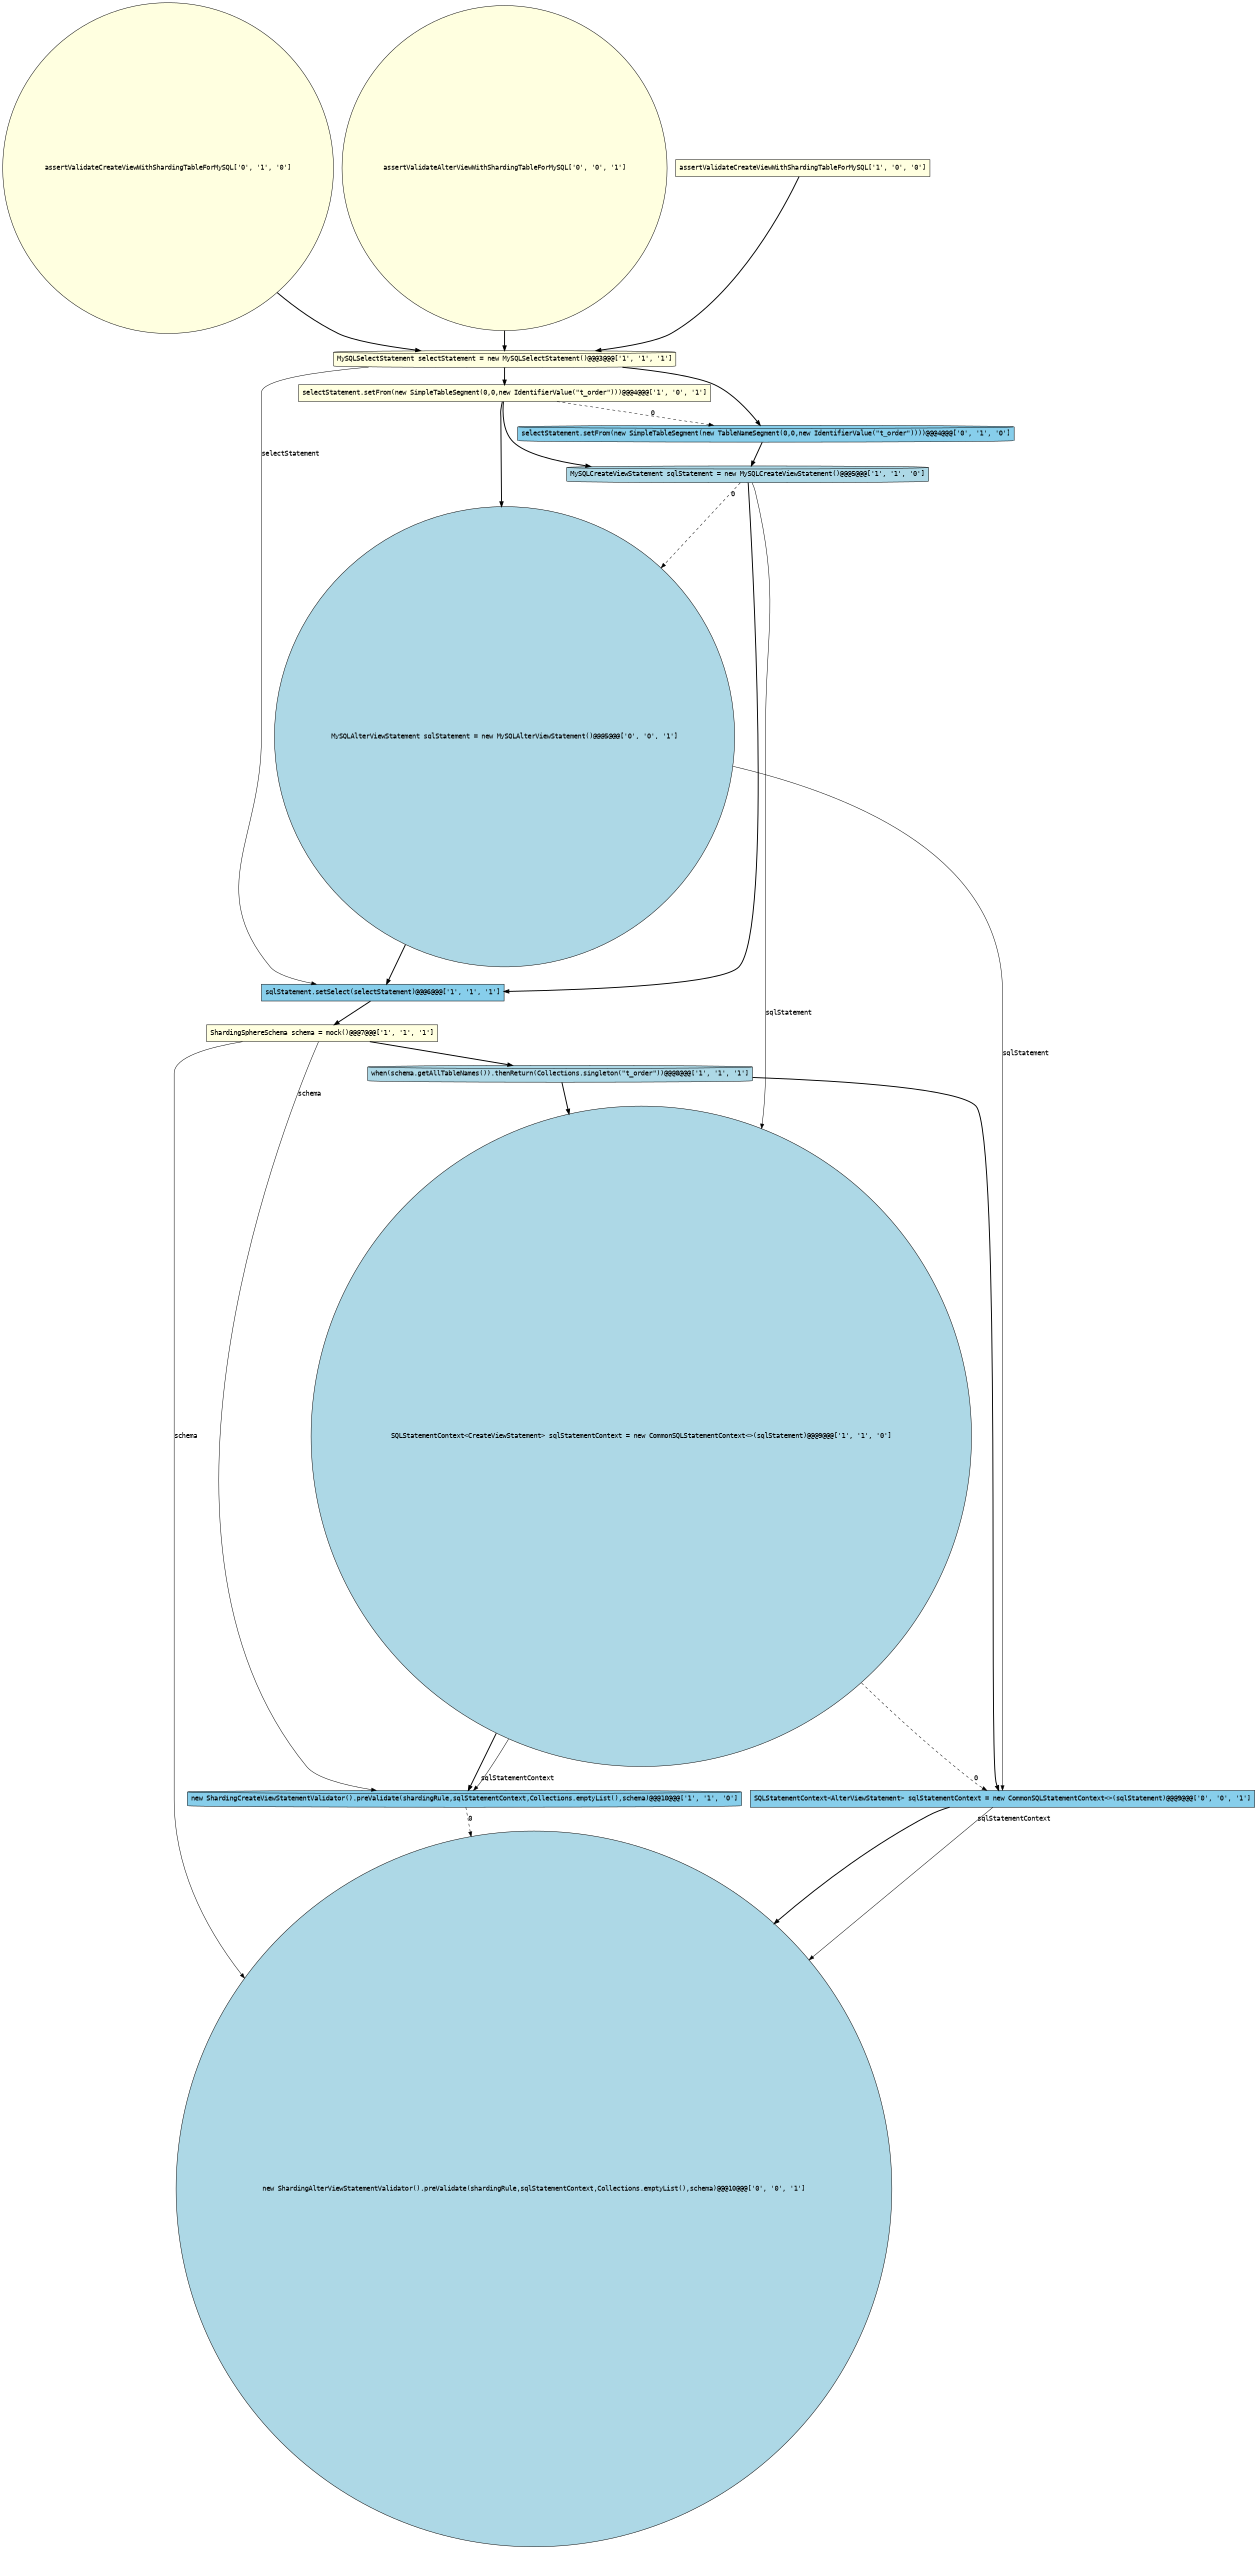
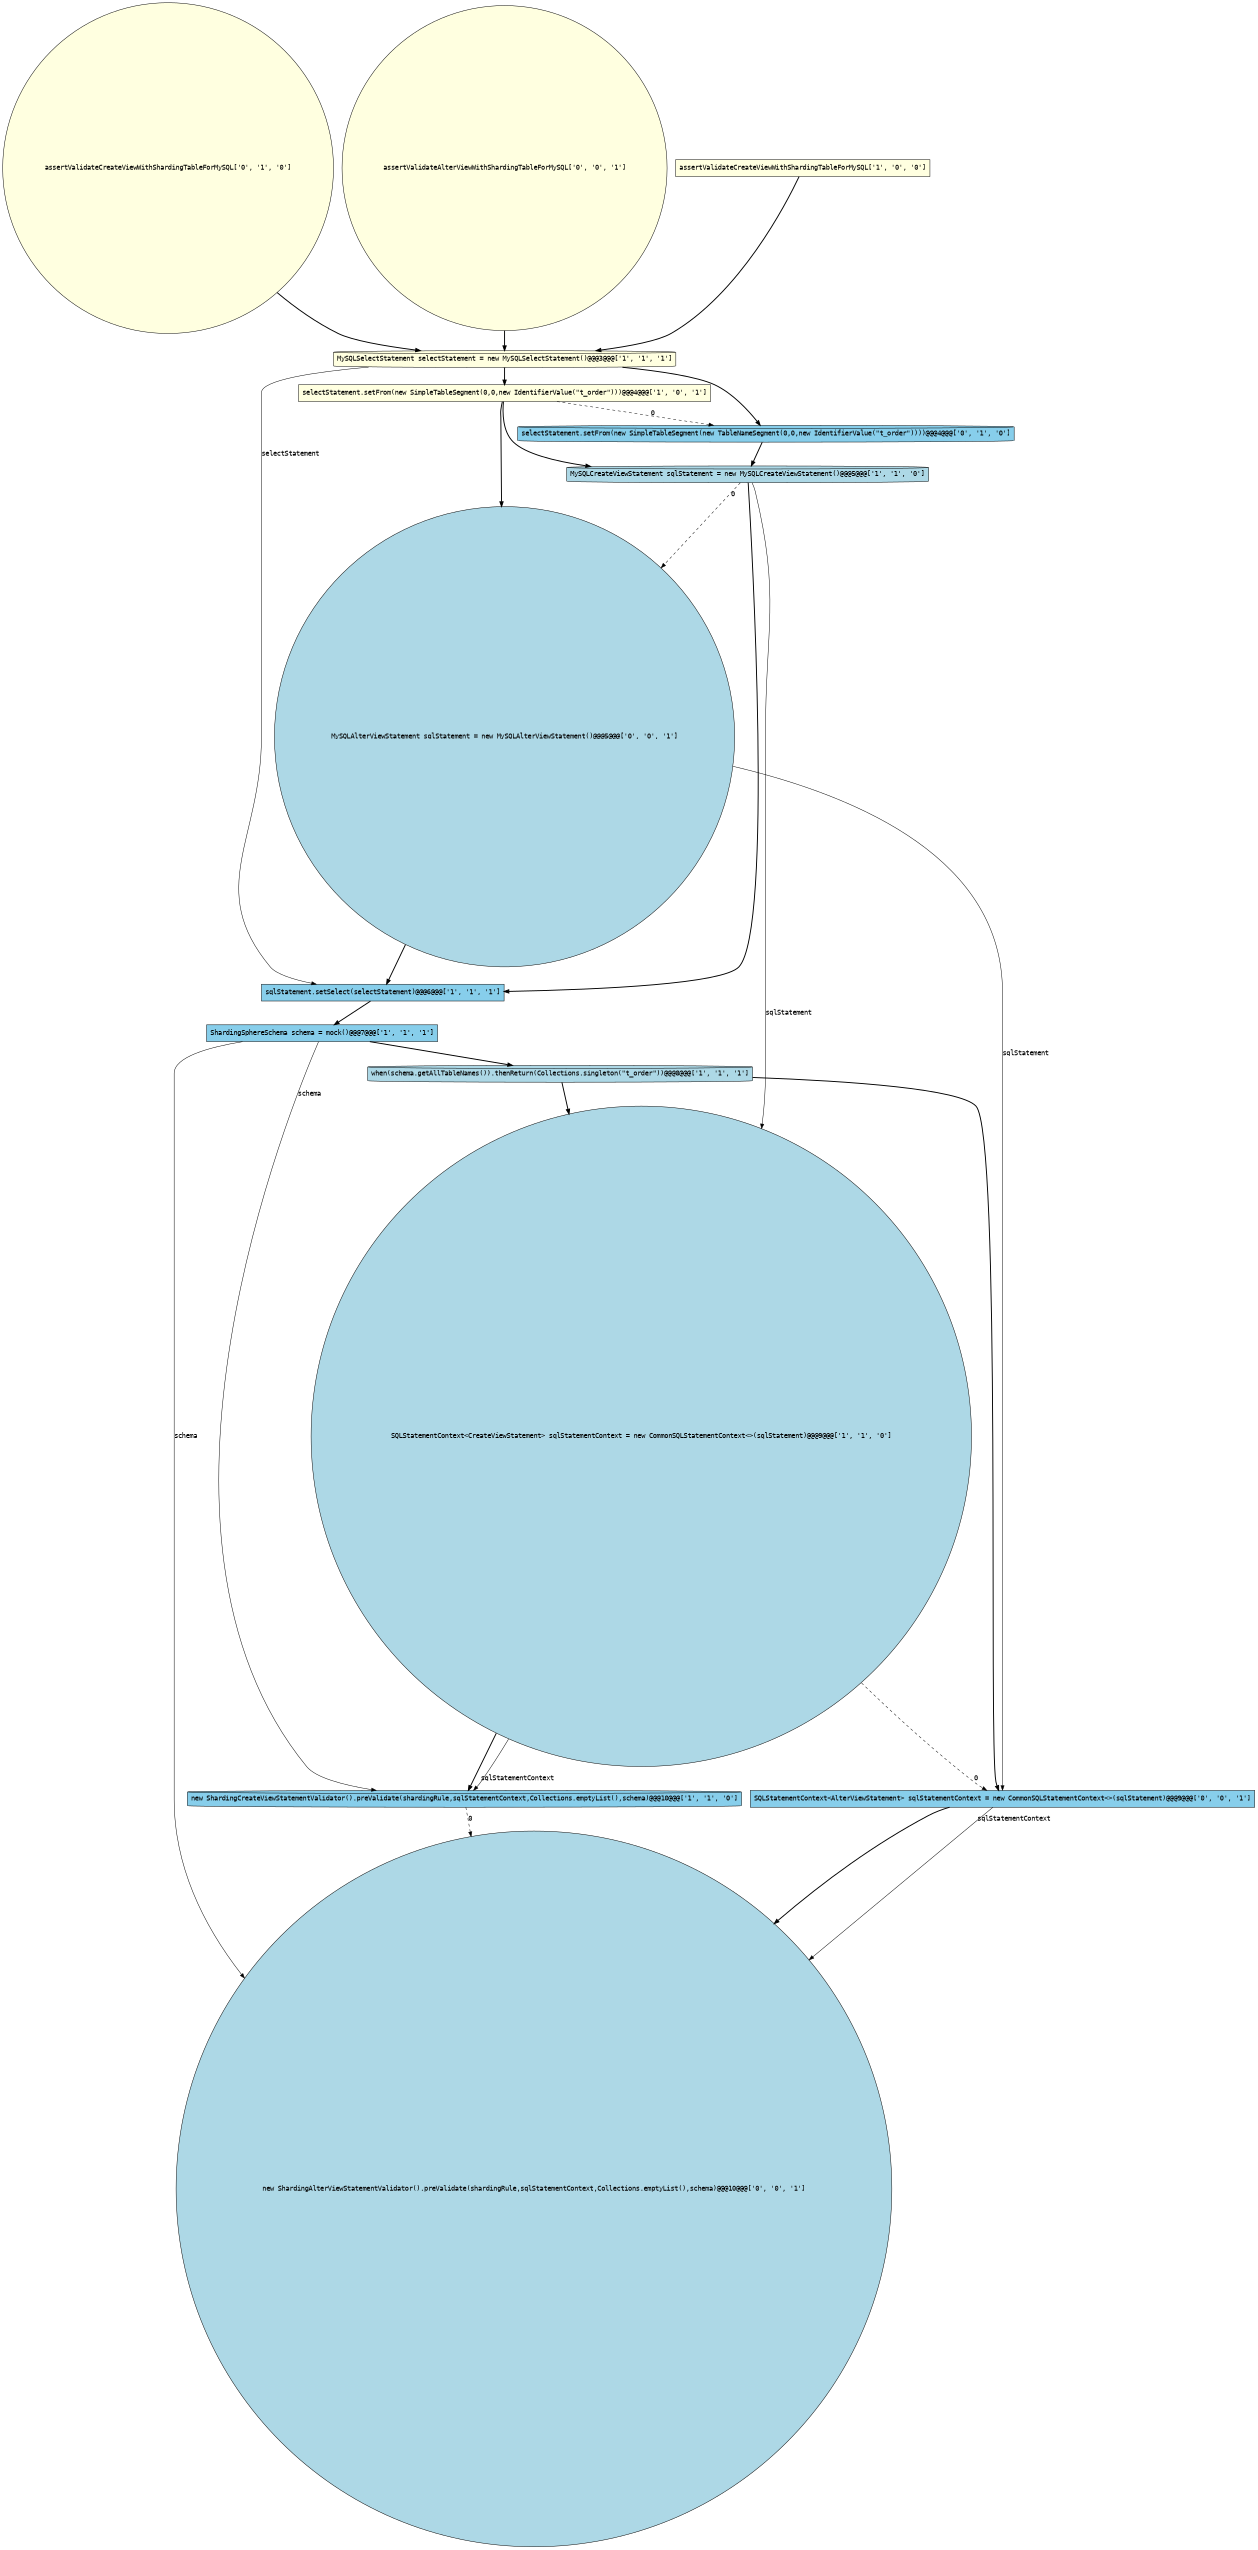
  digraph {
    fontname="DejaVu Sans Mono"
    node [fillcolor=skyblue shape=box style=filled fontname="DejaVu Sans Mono"]
    edge [style=bold fontname="DejaVu Sans Mono"]
    n1 [label="sqlStatement.setSelect(selectStatement)@@@6@@@['1', '1', '1']"]
-   n2 [fillcolor=lightyellow label="ShardingSphereSchema schema = mock()@@@7@@@['1', '1', '1']"]
+   n2 [label="ShardingSphereSchema schema = mock()@@@7@@@['1', '1', '1']"]
    n3 [fillcolor=lightyellow label="MySQLSelectStatement selectStatement = new MySQLSelectStatement()@@@3@@@['1', '1', '1']" shape=cylinder]
    n4 [fillcolor=lightyellow label="selectStatement.setFrom(new SimpleTableSegment(0,0,new IdentifierValue(\"t_order\")))@@@4@@@['1', '0', '1']"]
    n5 [label="selectStatement.setFrom(new SimpleTableSegment(new TableNameSegment(0,0,new IdentifierValue(\"t_order\"))))@@@4@@@['0', '1', '0']" shape=cylinder]
    n6 [label="new ShardingCreateViewStatementValidator().preValidate(shardingRule,sqlStatementContext,Collections.emptyList(),schema)@@@10@@@['1', '1', '0']" shape=cylinder]
    n7 [fillcolor=lightblue label="when(schema.getAllTableNames()).thenReturn(Collections.singleton(\"t_order\"))@@@8@@@['1', '1', '1']" shape=cylinder]
    n8 [fillcolor=lightblue label="new ShardingAlterViewStatementValidator().preValidate(shardingRule,sqlStatementContext,Collections.emptyList(),schema)@@@10@@@['0', '0', '1']" shape=circle]
    n9 [fillcolor=lightyellow label="assertValidateCreateViewWithShardingTableForMySQL['0', '1', '0']" shape=circle]
    n10 [fillcolor=lightyellow label="assertValidateAlterViewWithShardingTableForMySQL['0', '0', '1']" shape=circle]
    n11 [fillcolor=lightblue label="SQLStatementContext<CreateViewStatement> sqlStatementContext = new CommonSQLStatementContext<>(sqlStatement)@@@9@@@['1', '1', '0']" shape=circle]
    n12 [label="SQLStatementContext<AlterViewStatement> sqlStatementContext = new CommonSQLStatementContext<>(sqlStatement)@@@9@@@['0', '0', '1']"]
    n13 [fillcolor=lightblue label="MySQLAlterViewStatement sqlStatement = new MySQLAlterViewStatement()@@@5@@@['0', '0', '1']" shape=circle]
    n14 [fillcolor=lightblue label="MySQLCreateViewStatement sqlStatement = new MySQLCreateViewStatement()@@@5@@@['1', '1', '0']" shape=cylinder]
    n15 [fillcolor=lightyellow label="assertValidateCreateViewWithShardingTableForMySQL['1', '0', '0']"]
    n1 -> n2
    n2 -> n6 [label=schema style=solid]
    n2 -> n7
    n2 -> n8 [label=schema style=solid]
    n3 -> n1 [label=selectStatement style=solid]
    n3 -> n4
    n3 -> n5
    n4 -> n5 [label=0 style=dashed]
    n4 -> n13
    n4 -> n14
    n5 -> n14
    n6 -> n8 [label=0 style=dashed]
    n7 -> n11
    n7 -> n12
    n9 -> n3
    n10 -> n3
    n11 -> n6
    n11 -> n6 [label=sqlStatementContext style=solid]
    n11 -> n12 [label=0 style=dashed]
    n12 -> n8
    n12 -> n8 [label=sqlStatementContext style=solid]
    n13 -> n1
    n13 -> n12 [label=sqlStatement style=solid]
    n14 -> n1
    n14 -> n11 [label=sqlStatement style=solid]
    n14 -> n13 [label=0 style=dashed]
    n15 -> n3
  }
